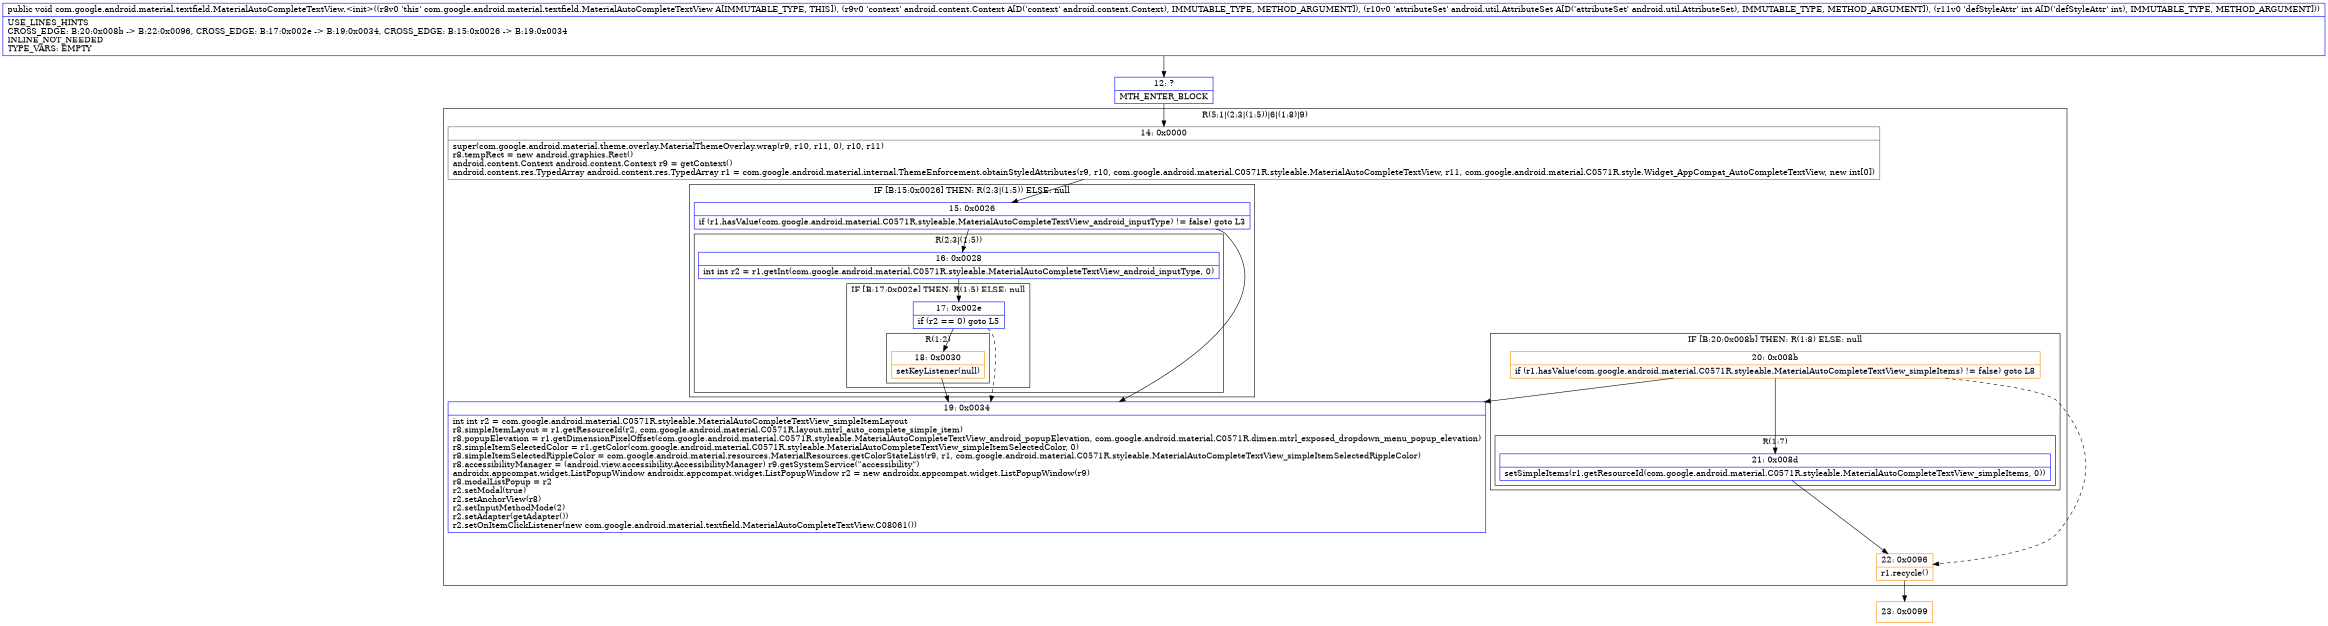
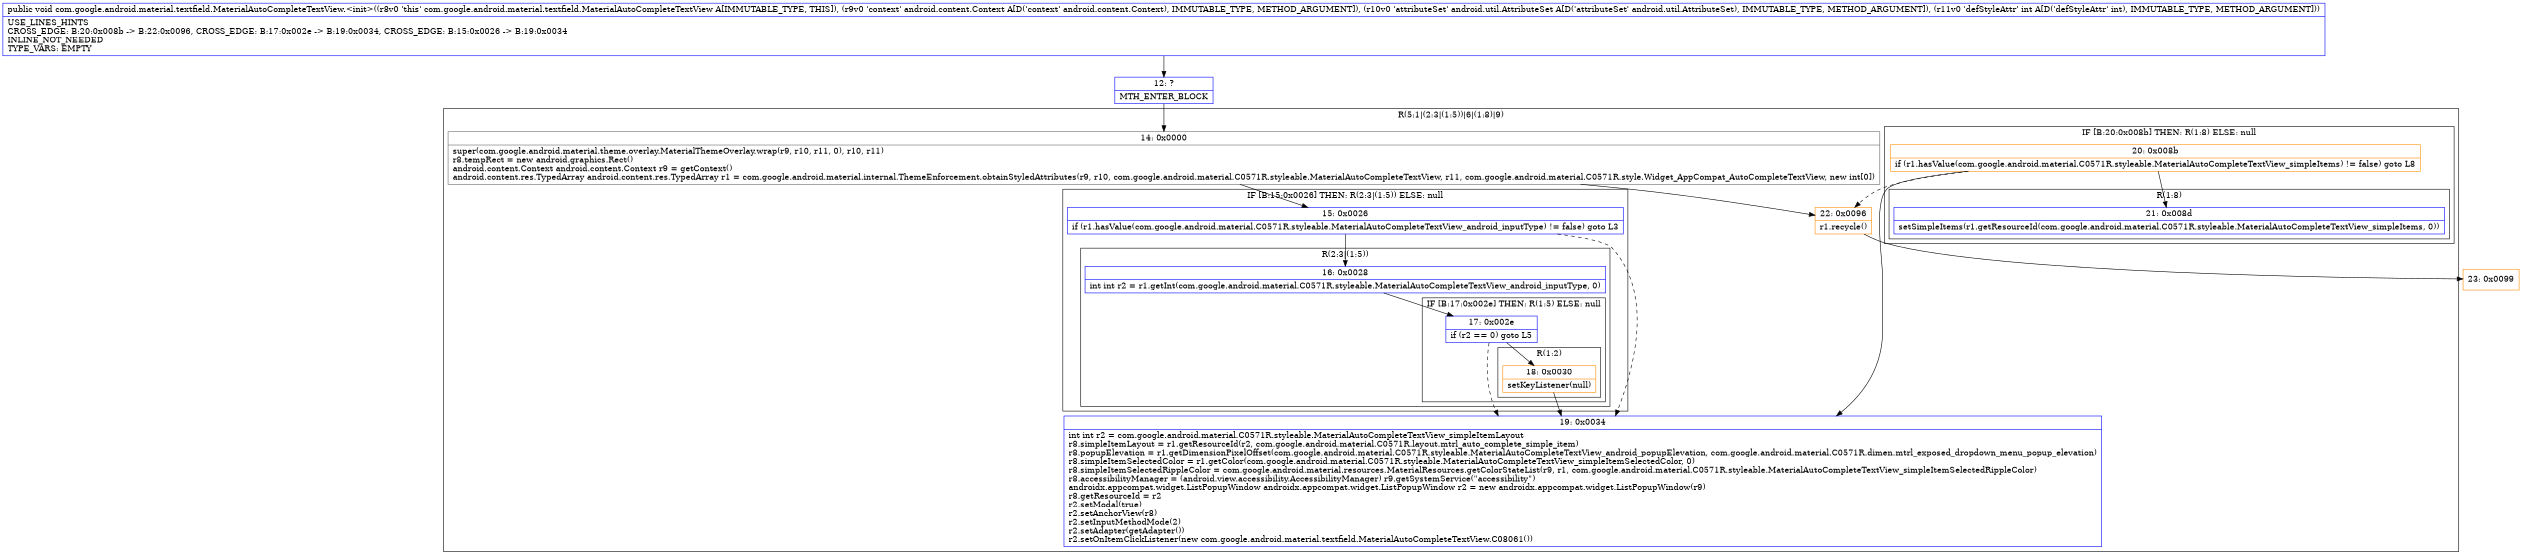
  digraph {
    node [color=blue shape=record]
    n1 [color=darkorange label="{18\:\ 0x0030|setKeyListener(null)\l}"]
    n2 [label="{17\:\ 0x002e|if (r2 == 0) goto L5\l}"]
    n3 [label="{16\:\ 0x0028|int int r2 = r1.getInt(com.google.android.material.C0571R.styleable.MaterialAutoCompleteTextView_android_inputType, 0)\l}"]
    n4 [label="{15\:\ 0x0026|if (r1.hasValue(com.google.android.material.C0571R.styleable.MaterialAutoCompleteTextView_android_inputType) != false) goto L3\l}"]
    n5 [label="{21\:\ 0x008d|setSimpleItems(r1.getResourceId(com.google.android.material.C0571R.styleable.MaterialAutoCompleteTextView_simpleItems, 0))\l}"]
    n6 [color=darkorange label="{20\:\ 0x008b|if (r1.hasValue(com.google.android.material.C0571R.styleable.MaterialAutoCompleteTextView_simpleItems) != false) goto L8\l}"]
    n7 [color=gray40 label="{14\:\ 0x0000|super(com.google.android.material.theme.overlay.MaterialThemeOverlay.wrap(r9, r10, r11, 0), r10, r11)\lr8.tempRect = new android.graphics.Rect()\landroid.content.Context android.content.Context r9 = getContext()\landroid.content.res.TypedArray android.content.res.TypedArray r1 = com.google.android.material.internal.ThemeEnforcement.obtainStyledAttributes(r9, r10, com.google.android.material.C0571R.styleable.MaterialAutoCompleteTextView, r11, com.google.android.material.C0571R.style.Widget_AppCompat_AutoCompleteTextView, new int[0])\l}"]
-   n8 [label="{19\:\ 0x0034|int int r2 = com.google.android.material.C0571R.styleable.MaterialAutoCompleteTextView_simpleItemLayout\lr8.simpleItemLayout = r1.getResourceId(r2, com.google.android.material.C0571R.layout.mtrl_auto_complete_simple_item)\lr8.popupElevation = r1.getDimensionPixelOffset(com.google.android.material.C0571R.styleable.MaterialAutoCompleteTextView_android_popupElevation, com.google.android.material.C0571R.dimen.mtrl_exposed_dropdown_menu_popup_elevation)\lr8.simpleItemSelectedColor = r1.getColor(com.google.android.material.C0571R.styleable.MaterialAutoCompleteTextView_simpleItemSelectedColor, 0)\lr8.simpleItemSelectedRippleColor = com.google.android.material.resources.MaterialResources.getColorStateList(r9, r1, com.google.android.material.C0571R.styleable.MaterialAutoCompleteTextView_simpleItemSelectedRippleColor)\lr8.accessibilityManager = (android.view.accessibility.AccessibilityManager) r9.getSystemService(\"accessibility\")\landroidx.appcompat.widget.ListPopupWindow androidx.appcompat.widget.ListPopupWindow r2 = new androidx.appcompat.widget.ListPopupWindow(r9)\lr8.modalListPopup = r2\lr2.setModal(true)\lr2.setAnchorView(r8)\lr2.setInputMethodMode(2)\lr2.setAdapter(getAdapter())\lr2.setOnItemClickListener(new com.google.android.material.textfield.MaterialAutoCompleteTextView.C08061())\l}"]
+   n8 [label="{19\:\ 0x0034|int int r2 = com.google.android.material.C0571R.styleable.MaterialAutoCompleteTextView_simpleItemLayout\lr8.simpleItemLayout = r1.getResourceId(r2, com.google.android.material.C0571R.layout.mtrl_auto_complete_simple_item)\lr8.popupElevation = r1.getDimensionPixelOffset(com.google.android.material.C0571R.styleable.MaterialAutoCompleteTextView_android_popupElevation, com.google.android.material.C0571R.dimen.mtrl_exposed_dropdown_menu_popup_elevation)\lr8.simpleItemSelectedColor = r1.getColor(com.google.android.material.C0571R.styleable.MaterialAutoCompleteTextView_simpleItemSelectedColor, 0)\lr8.simpleItemSelectedRippleColor = com.google.android.material.resources.MaterialResources.getColorStateList(r9, r1, com.google.android.material.C0571R.styleable.MaterialAutoCompleteTextView_simpleItemSelectedRippleColor)\lr8.accessibilityManager = (android.view.accessibility.AccessibilityManager) r9.getSystemService(\"accessibility\")\landroidx.appcompat.widget.ListPopupWindow androidx.appcompat.widget.ListPopupWindow r2 = new androidx.appcompat.widget.ListPopupWindow(r9)\lr8.getResourceId = r2\lr2.setModal(true)\lr2.setAnchorView(r8)\lr2.setInputMethodMode(2)\lr2.setAdapter(getAdapter())\lr2.setOnItemClickListener(new com.google.android.material.textfield.MaterialAutoCompleteTextView.C08061())\l}"]
    n9 [color=darkorange label="{22\:\ 0x0096|r1.recycle()\l}"]
    n10 [color=darkorange label="{23\:\ 0x0099}"]
    n11 [label="{12\:\ ?|MTH_ENTER_BLOCK\l}"]
    n12 [label="{public void com.google.android.material.textfield.MaterialAutoCompleteTextView.\<init\>((r8v0 'this' com.google.android.material.textfield.MaterialAutoCompleteTextView A[IMMUTABLE_TYPE, THIS]), (r9v0 'context' android.content.Context A[D('context' android.content.Context), IMMUTABLE_TYPE, METHOD_ARGUMENT]), (r10v0 'attributeSet' android.util.AttributeSet A[D('attributeSet' android.util.AttributeSet), IMMUTABLE_TYPE, METHOD_ARGUMENT]), (r11v0 'defStyleAttr' int A[D('defStyleAttr' int), IMMUTABLE_TYPE, METHOD_ARGUMENT]))  | USE_LINES_HINTS\lCROSS_EDGE: B:20:0x008b \-\> B:22:0x0096, CROSS_EDGE: B:17:0x002e \-\> B:19:0x0034, CROSS_EDGE: B:15:0x0026 \-\> B:19:0x0034\lINLINE_NOT_NEEDED\lTYPE_VARS: EMPTY\l}"]
    subgraph cluster_1 {
      label="R(5:1|(2:3|(1:5))|6|(1:8)|9)"
      n7
      n8
      n9
      subgraph cluster_2 {
        label="IF [B:15:0x0026] THEN: R(2:3|(1:5)) ELSE: null"
        n4
        subgraph cluster_3 {
          label="R(2:3|(1:5))"
          n3
          subgraph cluster_4 {
            label="IF [B:17:0x002e] THEN: R(1:5) ELSE: null"
            n2
            subgraph cluster_5 {
              label="R(1:2)"
              n1
            }
          }
        }
      }
      subgraph cluster_6 {
        label="IF [B:20:0x008b] THEN: R(1:8) ELSE: null"
        n6
        subgraph cluster_7 {
-         label="R(1:7)"
+         label="R(1:8)"
          n5
        }
      }
    }
    n1 -> n8
    n2 -> n1
    n2 -> n8 [style=dashed]
    n3 -> n2
    n4 -> n3
-   n4 -> n8 [style=solid]
-   n5 -> n9
+   n4 -> n8 [style=dashed]
+   n7 -> n9
    n6 -> n5
    n6 -> n8
    n6 -> n9 [style=dashed]
    n7 -> n4
    n9 -> n10
    n11 -> n7
    n12 -> n11
  }
